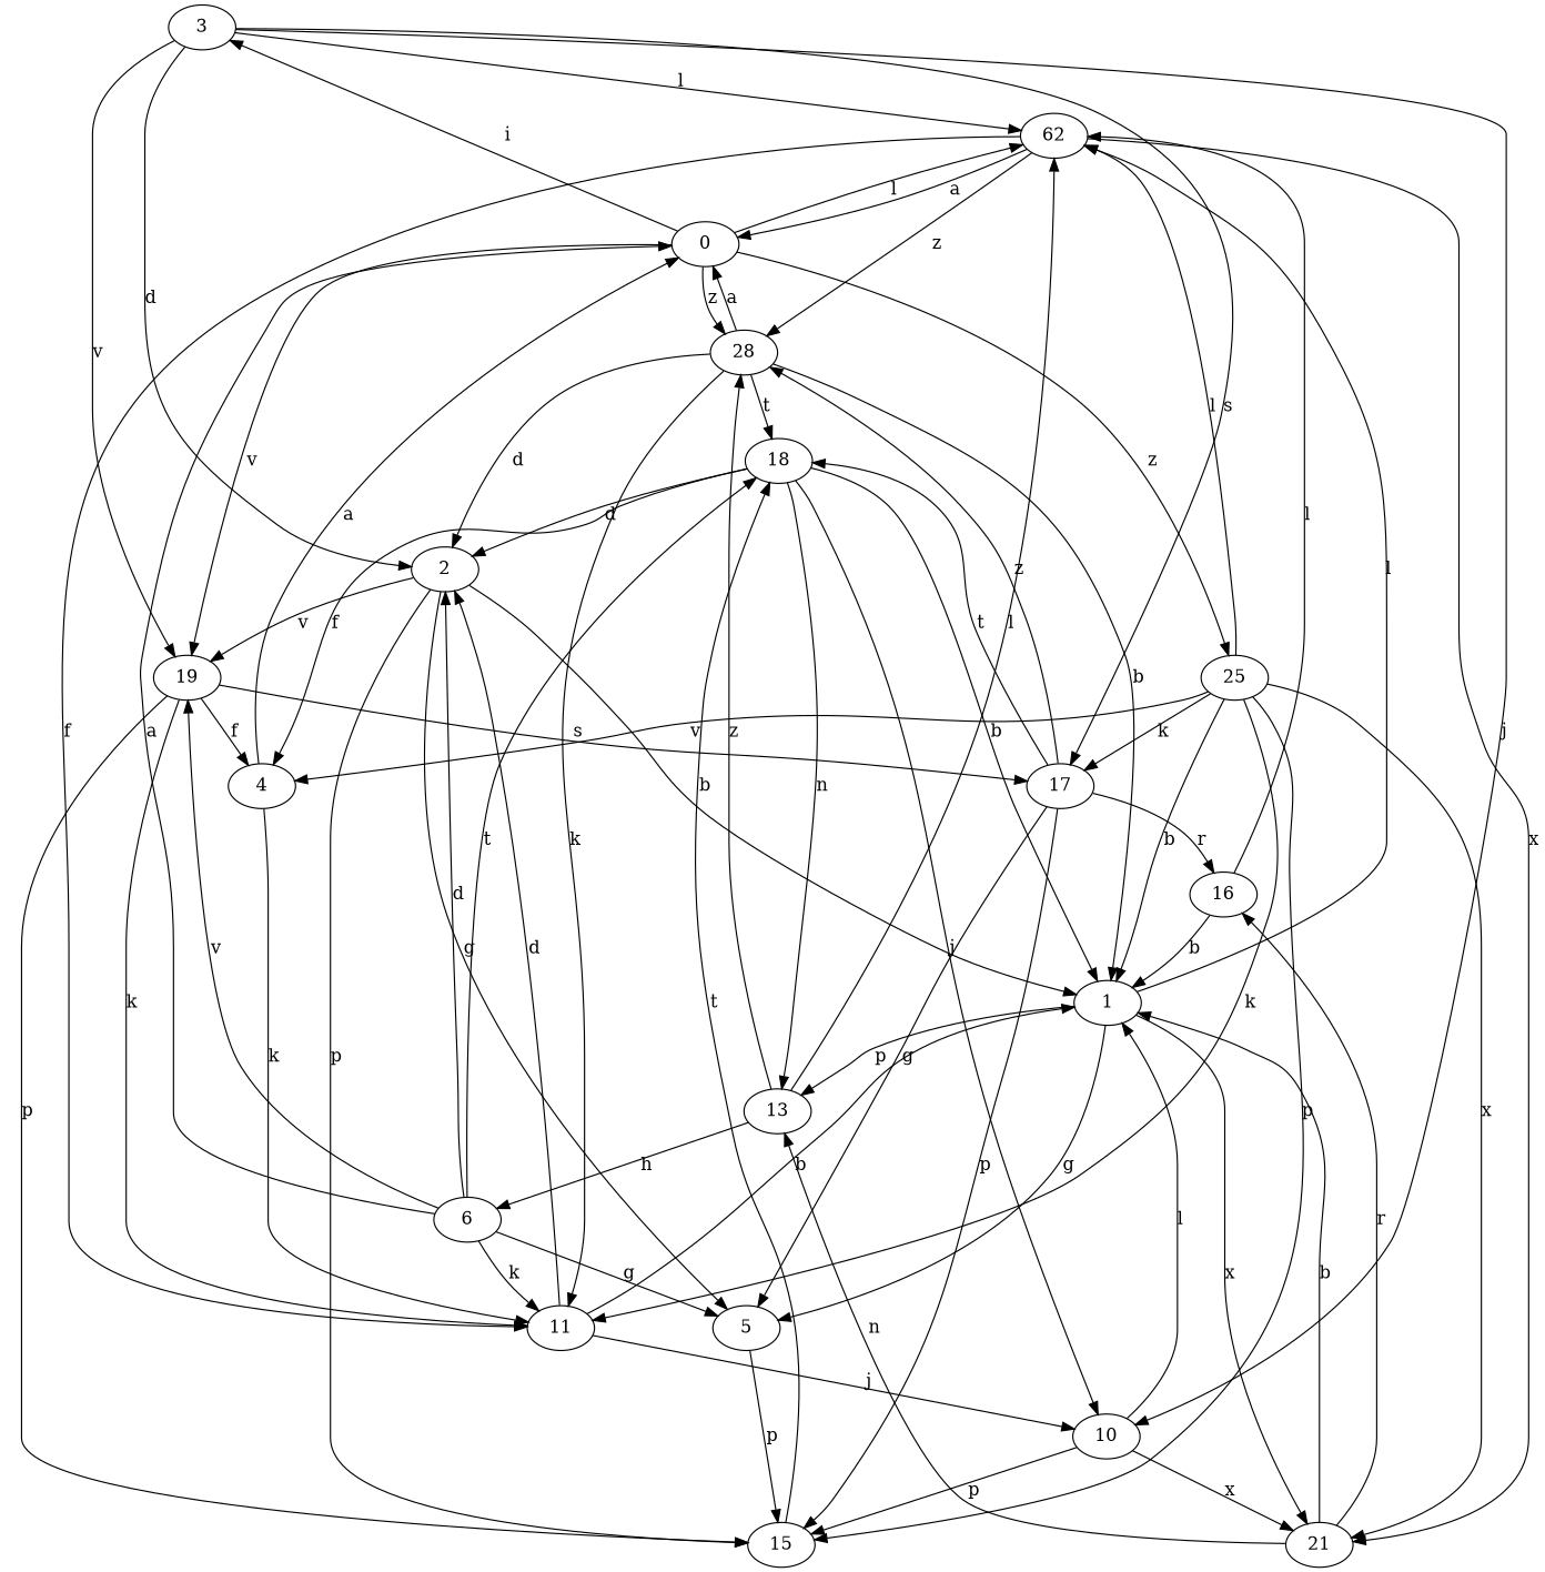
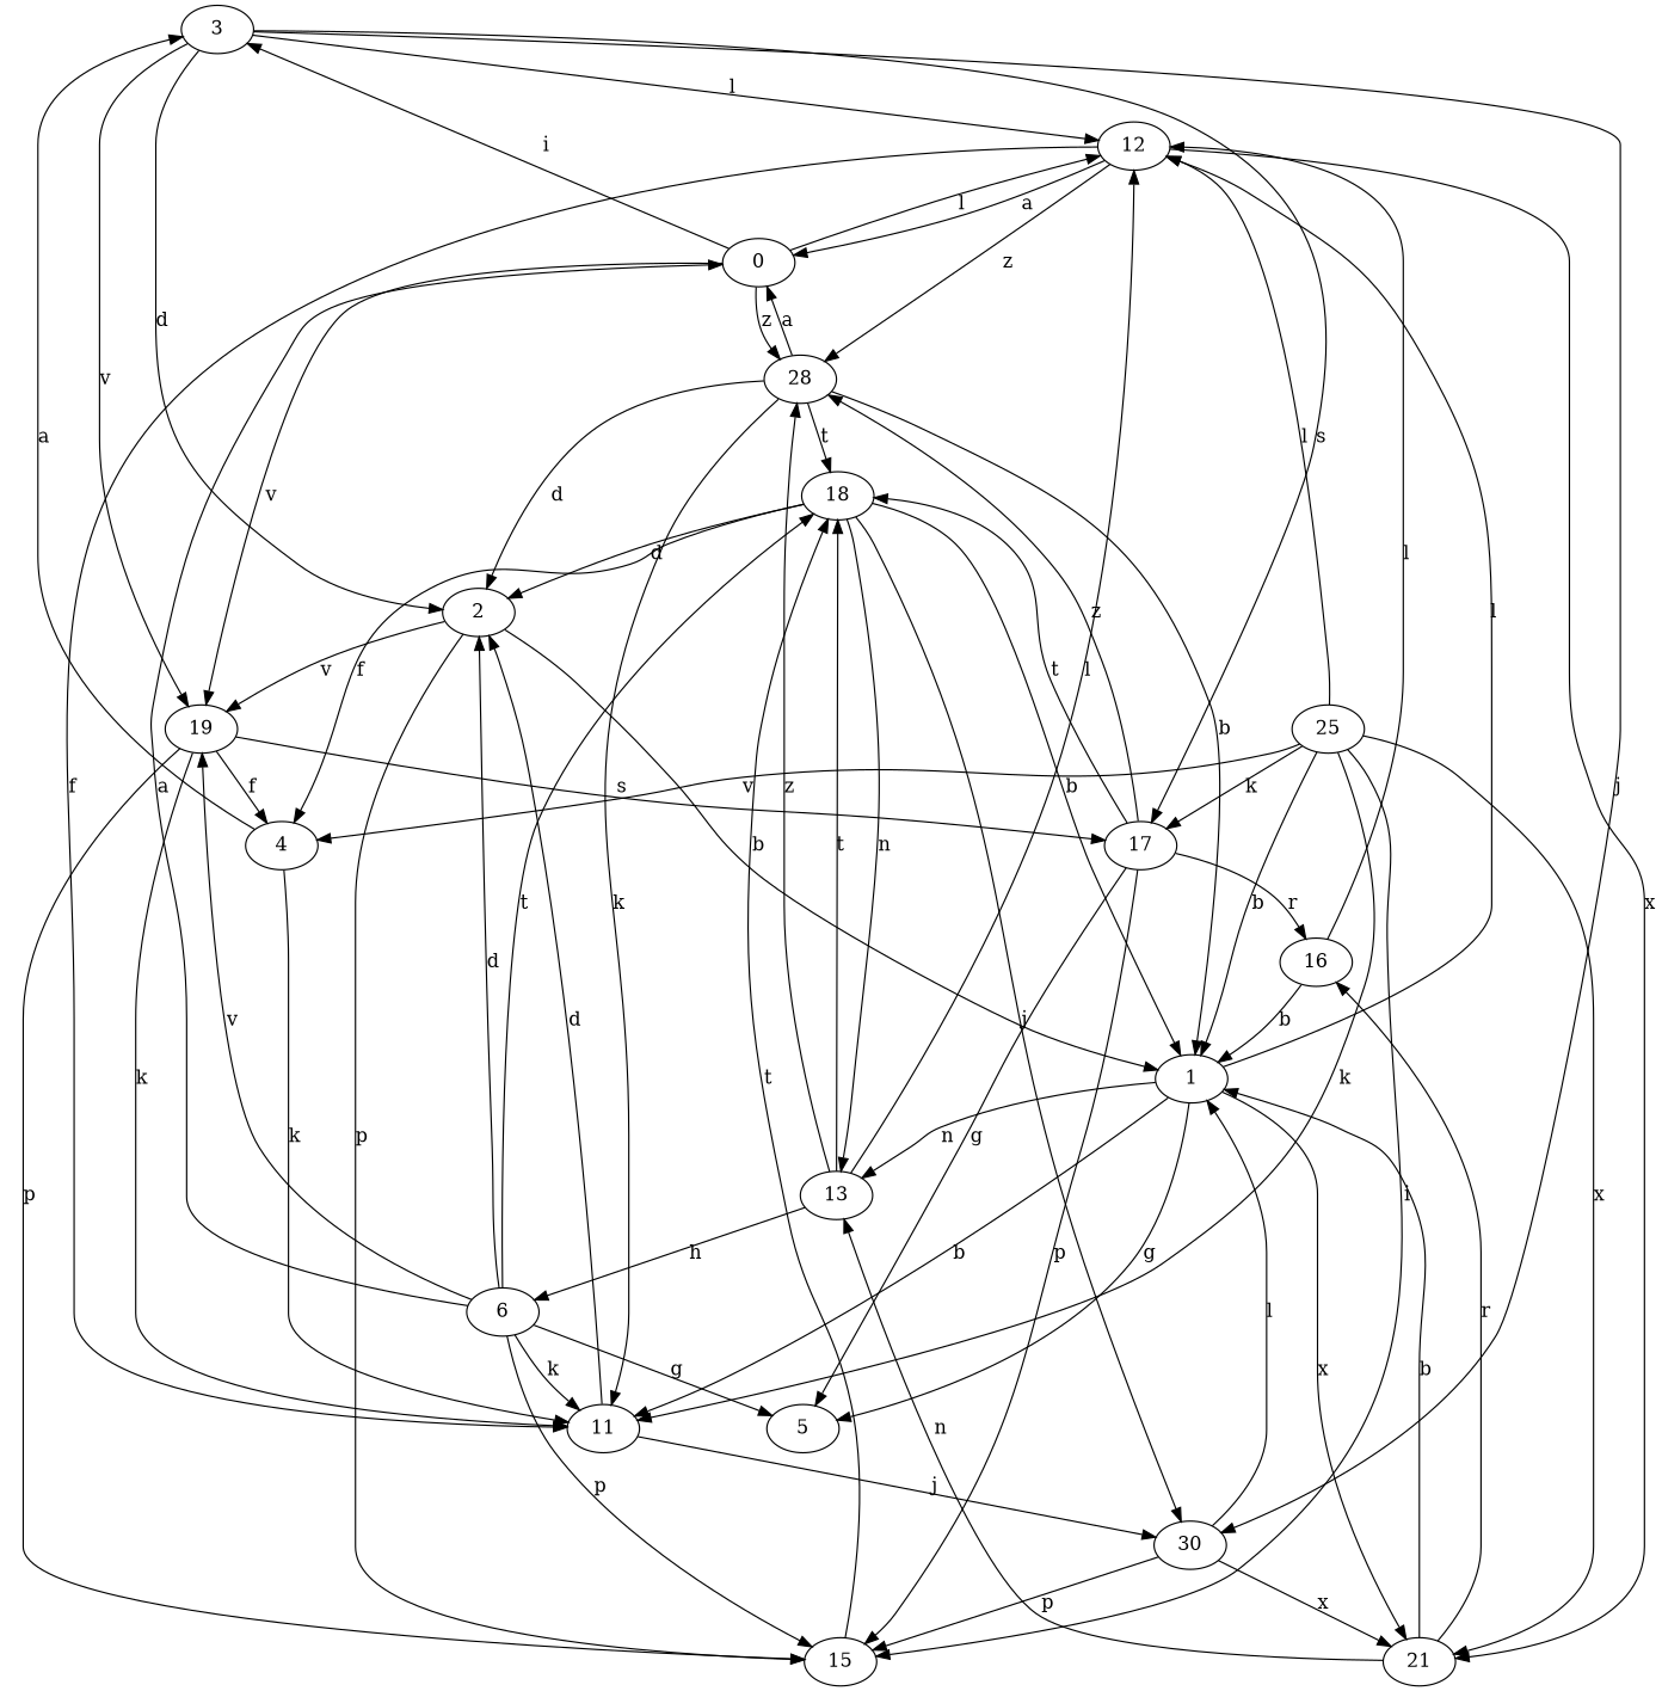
  strict digraph {
    n1 [label=3]
    0
-   12 [label=62]
+   12
    19
    25
    28
    2
-   10
+   10 [label=30]
    17
    21
    11
    15
    4
    1
    18
    5
    13
    6
    16
    n1 -> 12 [label=l]
    n1 -> 19 [label=v]
    n1 -> 2 [label=d]
    n1 -> 10 [label=j]
    n1 -> 17 [label=s]
    0 -> n1 [label=i]
    0 -> 12 [label=l]
    0 -> 19 [label=v]
-   0 -> 25 [label=z]
    0 -> 28 [label=z]
    12 -> 0 [label=a]
    12 -> 28 [label=z]
    12 -> 21 [label=x]
    12 -> 11 [label=f]
    19 -> 17 [label=s]
    19 -> 11 [label=k]
    19 -> 15 [label=p]
    19 -> 4 [label=f]
    25 -> 12 [label=l]
    25 -> 17 [label=k]
    25 -> 21 [label=x]
    25 -> 11 [label=k]
-   25 -> 15 [label=p]
+   25 -> 15 [label=i]
    25 -> 4 [label=v]
    25 -> 1 [label=b]
    28 -> 0 [label=a]
    28 -> 2 [label=d]
    28 -> 11 [label=k]
    28 -> 1 [label=b]
    28 -> 18 [label=t]
    2 -> 19 [label=v]
    2 -> 15 [label=p]
    2 -> 1 [label=b]
-   2 -> 5 [label=g]
    10 -> 21 [label=x]
    10 -> 15 [label=p]
    10 -> 1 [label=l]
    17 -> 28 [label=z]
    17 -> 15 [label=p]
    17 -> 18 [label=t]
    17 -> 5 [label=g]
    17 -> 16 [label=r]
    21 -> 1 [label=b]
    21 -> 13 [label=n]
    21 -> 16 [label=r]
    11 -> 2 [label=d]
    11 -> 10 [label=j]
-   11 -> 1 [label=b]
+   1 -> 11 [label=b]
    15 -> 18 [label=t]
-   4 -> 0 [label=a]
+   4 -> n1 [label=a]
    4 -> 11 [label=k]
    1 -> 12 [label=l]
    1 -> 21 [label=x]
    1 -> 5 [label=g]
-   1 -> 13 [label=p]
+   1 -> 13 [label=n]
    18 -> 2 [label=d]
    18 -> 10 [label=j]
    18 -> 4 [label=f]
    18 -> 1 [label=b]
    18 -> 13 [label=n]
-   5 -> 15 [label=p]
+   6 -> 15 [label=p]
    13 -> 12 [label=l]
    13 -> 28 [label=z]
+   13 -> 18 [label=t]
    13 -> 6 [label=h]
    6 -> 0 [label=a]
    6 -> 19 [label=v]
    6 -> 2 [label=d]
    6 -> 11 [label=k]
    6 -> 18 [label=t]
    6 -> 5 [label=g]
    16 -> 12 [label=l]
    16 -> 1 [label=b]
  }
